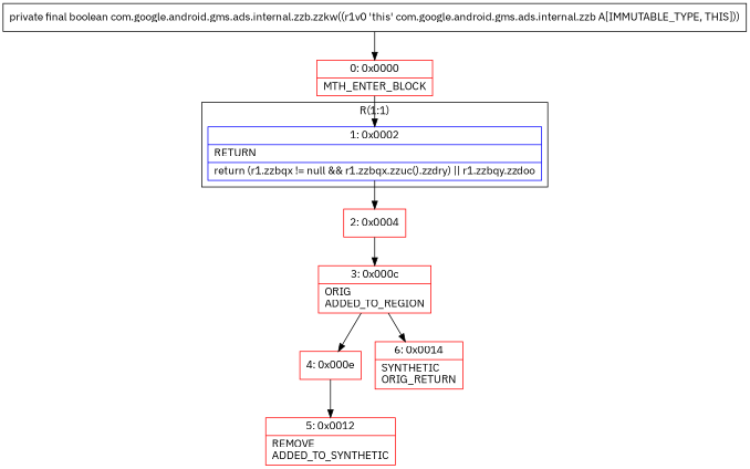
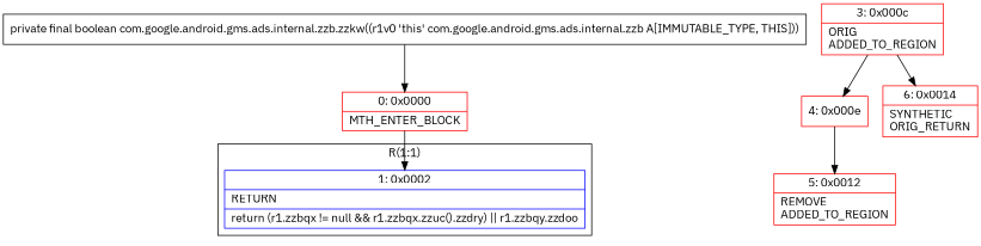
  digraph {
    fontname="IBM Plex Sans"
    node [color=red fontname="IBM Plex Sans" shape=record]
    edge [fontname="IBM Plex Sans"]
    n1 [color=blue label="{1\:\ 0x0002|RETURN\l|return (r1.zzbqx != null && r1.zzbqx.zzuc().zzdry) \|\| r1.zzbqy.zzdoo\l}"]
-   n2 [label="{2\:\ 0x0004}"]
    n3 [label="{3\:\ 0x000c|ORIG\lADDED_TO_REGION\l}"]
    n4 [label="{4\:\ 0x000e}"]
-   n5 [label="{5\:\ 0x0012|REMOVE\lADDED_TO_SYNTHETIC\l}"]
+   n5 [label="{5\:\ 0x0012|REMOVE\lADDED_TO_REGION\l}"]
    n6 [label="{0\:\ 0x0000|MTH_ENTER_BLOCK\l}"]
    n7 [label="{6\:\ 0x0014|SYNTHETIC\lORIG_RETURN\l}"]
    n8 [label="{private final boolean com.google.android.gms.ads.internal.zzb.zzkw((r1v0 'this' com.google.android.gms.ads.internal.zzb A[IMMUTABLE_TYPE, THIS])) }" color=""]
    subgraph cluster_1 {
      label="R(1:1)"
      n1
    }
-   n1 -> n2
-   n2 -> n3
    n3 -> n4
    n3 -> n7
    n4 -> n5
    n6 -> n1
    n8 -> n6
  }
